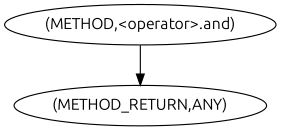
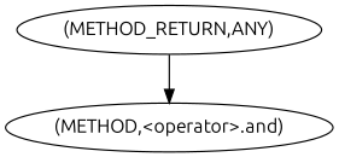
  digraph {
    fontname=Ubuntu
    node [fontname=Ubuntu]
    n1 [label=<(METHOD,&lt;operator&gt;.and)>]
    n2 [label=<(METHOD_RETURN,ANY)>]
-   n1 -> n2 [fontname=Ubuntu]
+   n2 -> n1 [fontname=Ubuntu]
  }
